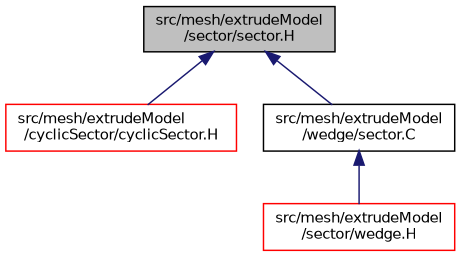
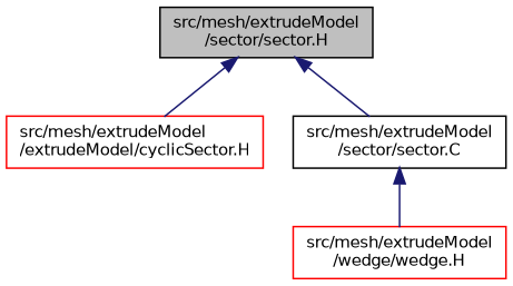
  digraph {
    node [color=black fontname=Helvetica fontsize=10 shape=record]
    edge [color=midnightblue dir=back fontname=Helvetica fontsize=10 labelfontname=Helvetica labelfontsize=10 style=solid]
    n1 [fillcolor=grey75 fontcolor=black height=0.2 label="src/mesh/extrudeModel\l/sector/sector.H" style=filled width=0.4]
-   n2 [color=red height=0.2 label="src/mesh/extrudeModel\l/cyclicSector/cyclicSector.H" width=0.4]
-   n3 [height=0.2 label="src/mesh/extrudeModel\l/wedge/sector.C" width=0.4]
-   n4 [color=red height=0.2 label="src/mesh/extrudeModel\l/sector/wedge.H" width=0.4]
+   n2 [color=red height=0.2 label="src/mesh/extrudeModel\l/extrudeModel/cyclicSector.H" width=0.4]
+   n3 [height=0.2 label="src/mesh/extrudeModel\l/sector/sector.C" width=0.4]
+   n4 [color=red height=0.2 label="src/mesh/extrudeModel\l/wedge/wedge.H" width=0.4]
    n1 -> n2
    n1 -> n3
    n3 -> n4
  }
